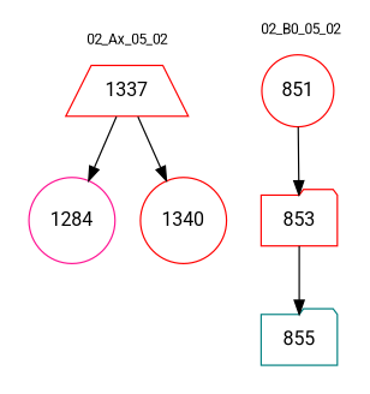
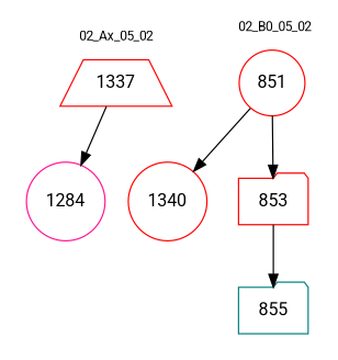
  digraph {
    fontname=Roboto
    node [color=red fontname=Roboto shape=circle]
    edge [color=black fontname=Roboto]
    n1 [label=1337 shape=trapezium]
    n2 [color=deeppink label=1284]
    n3 [label=1340]
    n4 [label=851]
    n5 [label=853 shape=folder]
    n6 [color=teal label=855 shape=folder]
    subgraph cluster_1 {
      color=white
      fontsize=10
      label="02_Ax_05_02"
      n1
      n2
      n3
    }
    subgraph cluster_2 {
      color=white
      fontsize=10
      label="02_B0_05_02"
      n4
      n5
      n6
    }
    n1 -> n2
-   n1 -> n3
+   n4 -> n3
    n4 -> n5
    n5 -> n6
  }
